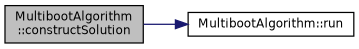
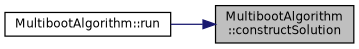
  digraph {
    rankdir=RL
    node [color=black fontname=Helvetica fontsize=10 shape=record style=filled]
    n1 [fillcolor=grey75 fontcolor=black height=0.2 label="MultibootAlgorithm\l::constructSolution" width=0.4]
    n2 [fillcolor=white height=0.2 label="MultibootAlgorithm::run" width=0.4]
-   n2 -> n1 [color=midnightblue dir=back fontname=Helvetica fontsize=10 labelfontname=Helvetica labelfontsize=10 style=solid]
+   n1 -> n2 [color=midnightblue dir=back fontname=Helvetica fontsize=10 labelfontname=Helvetica labelfontsize=10 style=solid]
  }
